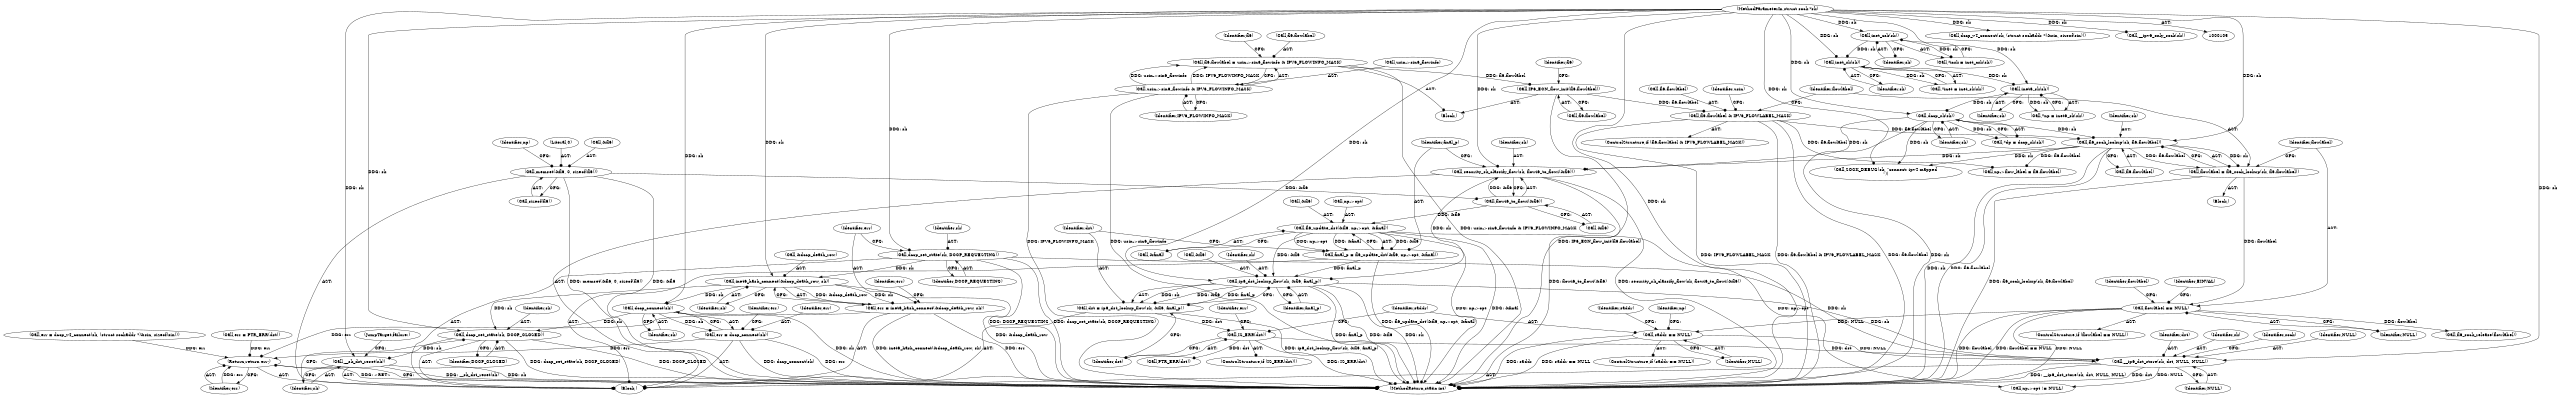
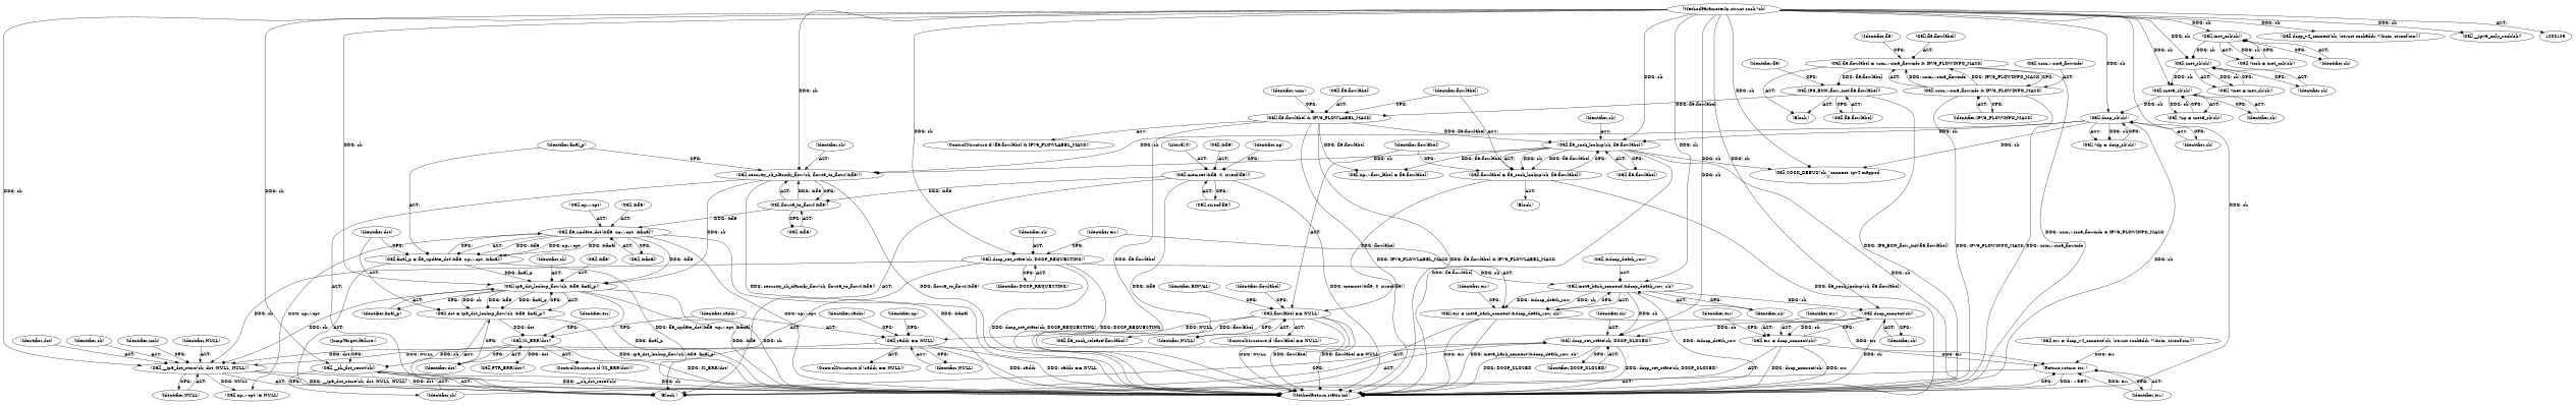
  digraph {
    edge [arrowhead=normal]
    n1 [label="(Call,inet6_hash_connect(&dccp_death_row, sk))"]
    n2 [label="(Call,err = inet6_hash_connect(&dccp_death_row, sk))"]
    n3 [label="(Call,dccp_connect(sk))"]
    n4 [label="(Call,dccp_set_state(sk, DCCP_CLOSED))"]
    n5 [label="(Identifier,sk)"]
    n6 [label="(MethodReturn,static int)"]
    n7 [label="(Block,)"]
    n8 [label="(Return,return err;)"]
    n9 [label="(Call,err = dccp_connect(sk))"]
    n10 [label="(Identifier,sk)"]
    n11 [label="(Call,__sk_dst_reset(sk))"]
    n12 [label="(Identifier,DCCP_CLOSED)"]
    n13 [label="(Call,dccp_set_state(sk, DCCP_REQUESTING))"]
    n14 [label="(Identifier,DCCP_REQUESTING)"]
    n15 [label="(Call,__ip6_dst_store(sk, dst, NULL, NULL))"]
    n16 [label="(Identifier,NULL)"]
    n17 [label="(Call,np->opt != NULL)"]
    n18 [label="(Call,ip6_dst_lookup_flow(sk, &fl6, final_p))"]
    n19 [label="(Call,dst = ip6_dst_lookup_flow(sk, &fl6, final_p))"]
    n20 [label="(Identifier,final_p)"]
    n21 [label="(Call,IS_ERR(dst))"]
    n22 [label="(Call,security_sk_classify_flow(sk, flowi6_to_flowi(&fl6)))"]
    n23 [label="(Call,flowi6_to_flowi(&fl6))"]
    n24 [label="(Call,fl6_update_dst(&fl6, np->opt, &final))"]
    n25 [label="(Call,&fl6)"]
    n26 [label="(Call,dccp_sk(sk))"]
    n27 [label="(Call,fl6_sock_lookup(sk, fl6.flowlabel))"]
    n28 [label="(Call,*dp = dccp_sk(sk))"]
    n29 [label="(Call,SOCK_DEBUG(sk, \"connect: ipv4 mapped\n\"))"]
    n30 [label="(Identifier,sk)"]
    n31 [label="(Call,flowlabel = fl6_sock_lookup(sk, fl6.flowlabel))"]
    n32 [label="(Call,fl6.flowlabel)"]
    n33 [label="(Call,np->flow_label = fl6.flowlabel)"]
    n34 [label="(Call,inet6_sk(sk))"]
    n35 [label="(Call,*np = inet6_sk(sk))"]
    n36 [label="(Identifier,sk)"]
    n37 [label="(Call,inet_sk(sk))"]
    n38 [label="(Call,*inet = inet_sk(sk))"]
    n39 [label="(Identifier,sk)"]
    n40 [label="(Call,inet_csk(sk))"]
    n41 [label="(Call,*icsk = inet_csk(sk))"]
    n42 [label="(Identifier,sk)"]
    n43 [label="(MethodParameterIn,struct sock *sk)"]
    n44 [label="(Call,dccp_v4_connect(sk, (struct sockaddr *)&sin, sizeof(sin)))"]
    n45 [label="(Call,__ipv6_only_sock(sk))"]
    1000105
    n47 [label="(Identifier,sk)"]
    n48 [label="(Call,flowlabel == NULL)"]
    n49 [label="(Block,)"]
    n50 [label="(Call,fl6.flowlabel & IPV6_FLOWLABEL_MASK)"]
    n51 [label="(ControlStructure,if (fl6.flowlabel & IPV6_FLOWLABEL_MASK))"]
    n52 [label="(Call,IP6_ECN_flow_init(fl6.flowlabel))"]
    n53 [label="(Call,fl6.flowlabel)"]
    n54 [label="(Block,)"]
    n55 [label="(Call,fl6.flowlabel = usin->sin6_flowinfo & IPV6_FLOWINFO_MASK)"]
    n56 [label="(Call,usin->sin6_flowinfo & IPV6_FLOWINFO_MASK)"]
    n57 [label="(Identifier,IPV6_FLOWINFO_MASK)"]
    n58 [label="(Call,final_p = fl6_update_dst(&fl6, np->opt, &final))"]
    n59 [label="(Call,&final)"]
    n60 [label="(Call,memset(&fl6, 0, sizeof(fl6)))"]
    n61 [label="(Call,sizeof(fl6))"]
    n62 [label="(ControlStructure,if (IS_ERR(dst)))"]
    n63 [label="(Identifier,dst)"]
    n64 [label="(Call,PTR_ERR(dst))"]
    n65 [label="(Call,saddr == NULL)"]
    n66 [label="(ControlStructure,if (saddr == NULL))"]
    n67 [label="(Identifier,NULL)"]
    n68 [label="(ControlStructure,if (flowlabel == NULL))"]
    n69 [label="(Identifier,NULL)"]
    n70 [label="(Call,fl6_sock_release(flowlabel))"]
    n71 [label="(Identifier,err)"]
    n72 [label="(Identifier,fl6)"]
-   n73 [label="(Call,err = PTR_ERR(dst))"]
    n74 [label="(Call,&fl6)"]
    n75 [label="(Call,&fl6)"]
    n76 [label="(Identifier,np)"]
    n77 [label="(Identifier,np)"]
    n78 [label="(Call,err = dccp_v4_connect(sk, (struct sockaddr *)&sin, sizeof(sin)))"]
    n79 [label="(JumpTarget,failure:)"]
    n80 [label="(Identifier,dst)"]
    n81 [label="(Identifier,err)"]
    n82 [label="(Call,np->opt)"]
    n83 [label="(Call,fl6.flowlabel)"]
    n84 [label="(Identifier,err)"]
    n85 [label="(Identifier,EINVAL)"]
    n86 [label="(Identifier,sk)"]
    n87 [label="(Identifier,err)"]
    n88 [label="(Identifier,flowlabel)"]
    n89 [label="(Identifier,saddr)"]
    n90 [label="(Identifier,sk)"]
    n91 [label="(Call,&dccp_death_row)"]
    n92 [label="(Call,fl6.flowlabel)"]
    n93 [label="(Identifier,sk)"]
    n94 [label="(Identifier,flowlabel)"]
    n95 [label="(Identifier,sk)"]
    n96 [label="(Identifier,saddr)"]
    n97 [label="(Call,usin->sin6_flowinfo)"]
    n98 [label="(Identifier,flowlabel)"]
    n99 [label="(Identifier,final_p)"]
    n100 [label="(Identifier,sk)"]
    n101 [label="(Identifier,err)"]
    n102 [label="(Identifier,usin)"]
    n103 [label="(Literal,0)"]
    n104 [label="(Identifier,err)"]
    n105 [label="(Identifier,sk)"]
    n106 [label="(Identifier,fl6)"]
-   n107 [label="(Identifier,sock)"]
+   n107 [label="(Identifier,icsk)"]
    n108 [label="(Call,&fl6)"]
    n109 [label="(Identifier,dst)"]
    n110 [label="(Identifier,NULL)"]
    n1 -> n2 [label="AST: "]
    n1 -> n2 [label="DDG: &dccp_death_row"]
    n1 -> n2 [arrowhead=dot label="DDG: sk"]
    n1 -> n3 [arrowhead=dot label="DDG: sk"]
    n1 -> n4 [label="DDG: sk"]
    n1 -> n5 [label="CFG: "]
    n1 -> n6 [label="DDG: &dccp_death_row"]
    n2 -> n1 [label="CFG: "]
    n2 -> n6 [arrowhead=dot label="DDG: err"]
    n2 -> n6 [arrowhead=dot label="DDG: inet6_hash_connect(&dccp_death_row, sk)"]
    n2 -> n7 [label="AST: "]
    n2 -> n8 [arrowhead=dot label="DDG: err"]
    n3 -> n4 [label="DDG: sk"]
    n3 -> n6 [arrowhead=dot label="DDG: sk"]
    n3 -> n9 [label="AST: "]
    n3 -> n9 [arrowhead=dot label="DDG: sk"]
    n3 -> n10 [arrowhead=dot label="CFG: "]
    n4 -> n6 [arrowhead=dot label="DDG: DCCP_CLOSED"]
    n4 -> n6 [arrowhead=dot label="DDG: dccp_set_state(sk, DCCP_CLOSED)"]
    n4 -> n7 [arrowhead=dot label="AST: "]
    n4 -> n11 [arrowhead=dot label="DDG: sk"]
    n4 -> n12 [arrowhead=dot label="CFG: "]
    n5 -> n1 [arrowhead=dot label="AST: "]
    n6 -> n8 [arrowhead=dot label="CFG: "]
    n8 -> n6 [arrowhead=dot label="DDG: <RET>"]
    n8 -> n7 [arrowhead=dot label="AST: "]
    n8 -> n71 [label="CFG: "]
    n9 -> n3 [label="CFG: "]
    n9 -> n6 [arrowhead=dot label="DDG: dccp_connect(sk)"]
    n9 -> n6 [label="DDG: err"]
    n9 -> n7 [arrowhead=dot label="AST: "]
    n9 -> n8 [label="DDG: err"]
    n10 -> n3 [label="AST: "]
    n11 -> n6 [label="DDG: __sk_dst_reset(sk)"]
    n11 -> n6 [label="DDG: sk"]
    n11 -> n7 [label="AST: "]
    n11 -> n47 [label="CFG: "]
    n12 -> n4 [arrowhead=dot label="AST: "]
    n13 -> n1 [label="DDG: sk"]
    n13 -> n6 [arrowhead=dot label="DDG: dccp_set_state(sk, DCCP_REQUESTING)"]
    n13 -> n6 [arrowhead=dot label="DDG: DCCP_REQUESTING"]
    n13 -> n7 [arrowhead=dot label="AST: "]
    n13 -> n14 [label="CFG: "]
    n13 -> n15 [label="DDG: sk"]
    n14 -> n13 [label="AST: "]
    n15 -> n6 [label="DDG: __ip6_dst_store(sk, dst, NULL, NULL)"]
    n15 -> n6 [label="DDG: dst"]
    n15 -> n7 [arrowhead=dot label="AST: "]
    n15 -> n16 [label="CFG: "]
    n15 -> n17 [label="DDG: NULL"]
    n16 -> n15 [label="AST: "]
    n18 -> n6 [arrowhead=dot label="DDG: sk"]
    n18 -> n6 [arrowhead=dot label="DDG: final_p"]
    n18 -> n6 [arrowhead=dot label="DDG: &fl6"]
    n18 -> n15 [arrowhead=dot label="DDG: sk"]
    n18 -> n19 [label="AST: "]
    n18 -> n19 [label="DDG: sk"]
    n18 -> n19 [arrowhead=dot label="DDG: &fl6"]
    n18 -> n19 [arrowhead=dot label="DDG: final_p"]
    n18 -> n20 [arrowhead=dot label="CFG: "]
    n19 -> n6 [label="DDG: ip6_dst_lookup_flow(sk, &fl6, final_p)"]
    n19 -> n7 [arrowhead=dot label="AST: "]
    n19 -> n18 [arrowhead=dot label="CFG: "]
    n19 -> n21 [arrowhead=dot label="DDG: dst"]
    n20 -> n18 [arrowhead=dot label="AST: "]
    n21 -> n6 [arrowhead=dot label="DDG: IS_ERR(dst)"]
    n21 -> n15 [label="DDG: dst"]
    n21 -> n62 [arrowhead=dot label="AST: "]
    n21 -> n63 [arrowhead=dot label="CFG: "]
    n21 -> n64 [arrowhead=dot label="DDG: dst"]
    n22 -> n6 [label="DDG: flowi6_to_flowi(&fl6)"]
    n22 -> n6 [arrowhead=dot label="DDG: security_sk_classify_flow(sk, flowi6_to_flowi(&fl6))"]
    n22 -> n7 [label="AST: "]
    n22 -> n18 [arrowhead=dot label="DDG: sk"]
    n22 -> n23 [label="CFG: "]
    n23 -> n22 [label="AST: "]
    n23 -> n22 [label="DDG: &fl6"]
    n23 -> n24 [label="DDG: &fl6"]
    n23 -> n25 [arrowhead=dot label="CFG: "]
    n24 -> n6 [label="DDG: &final"]
    n24 -> n6 [label="DDG: np->opt"]
    n24 -> n17 [label="DDG: np->opt"]
    n24 -> n18 [label="DDG: &fl6"]
    n24 -> n58 [arrowhead=dot label="AST: "]
    n24 -> n58 [arrowhead=dot label="DDG: &fl6"]
    n24 -> n58 [label="DDG: np->opt"]
    n24 -> n58 [label="DDG: &final"]
    n24 -> n59 [arrowhead=dot label="CFG: "]
    n25 -> n23 [label="AST: "]
    n26 -> n6 [label="DDG: sk"]
    n26 -> n22 [label="DDG: sk"]
    n26 -> n27 [arrowhead=dot label="DDG: sk"]
    n26 -> n28 [arrowhead=dot label="AST: "]
    n26 -> n28 [arrowhead=dot label="DDG: sk"]
    n26 -> n29 [label="DDG: sk"]
    n26 -> n30 [label="CFG: "]
    n27 -> n6 [label="DDG: fl6.flowlabel"]
    n27 -> n6 [label="DDG: sk"]
    n27 -> n22 [arrowhead=dot label="DDG: sk"]
    n27 -> n29 [label="DDG: sk"]
    n27 -> n31 [arrowhead=dot label="AST: "]
    n27 -> n31 [arrowhead=dot label="DDG: sk"]
    n27 -> n31 [label="DDG: fl6.flowlabel"]
    n27 -> n32 [arrowhead=dot label="CFG: "]
    n27 -> n33 [arrowhead=dot label="DDG: fl6.flowlabel"]
    n28 -> n26 [label="CFG: "]
    n30 -> n26 [arrowhead=dot label="AST: "]
    n31 -> n6 [arrowhead=dot label="DDG: fl6_sock_lookup(sk, fl6.flowlabel)"]
    n31 -> n27 [arrowhead=dot label="CFG: "]
    n31 -> n48 [label="DDG: flowlabel"]
    n31 -> n49 [label="AST: "]
    n32 -> n27 [label="AST: "]
    n34 -> n26 [arrowhead=dot label="DDG: sk"]
    n34 -> n35 [label="AST: "]
    n34 -> n35 [label="DDG: sk"]
    n34 -> n36 [label="CFG: "]
    n35 -> n34 [arrowhead=dot label="CFG: "]
    n36 -> n34 [label="AST: "]
    n37 -> n34 [arrowhead=dot label="DDG: sk"]
    n37 -> n38 [label="AST: "]
    n37 -> n38 [label="DDG: sk"]
    n37 -> n39 [label="CFG: "]
    n38 -> n37 [label="CFG: "]
    n39 -> n37 [arrowhead=dot label="AST: "]
    n40 -> n37 [arrowhead=dot label="DDG: sk"]
    n40 -> n41 [label="AST: "]
    n40 -> n41 [arrowhead=dot label="DDG: sk"]
    n40 -> n42 [arrowhead=dot label="CFG: "]
    n41 -> n40 [arrowhead=dot label="CFG: "]
    n42 -> n40 [arrowhead=dot label="AST: "]
    n43 -> n1 [label="DDG: sk"]
    n43 -> n3 [label="DDG: sk"]
    n43 -> n4 [label="DDG: sk"]
    n43 -> n6 [arrowhead=dot label="DDG: sk"]
    n43 -> n11 [label="DDG: sk"]
    n43 -> n13 [arrowhead=dot label="DDG: sk"]
    n43 -> n15 [label="DDG: sk"]
    n43 -> n18 [label="DDG: sk"]
    n43 -> n22 [arrowhead=dot label="DDG: sk"]
    n43 -> n26 [label="DDG: sk"]
    n43 -> n27 [label="DDG: sk"]
    n43 -> n29 [arrowhead=dot label="DDG: sk"]
    n43 -> n34 [label="DDG: sk"]
    n43 -> n37 [arrowhead=dot label="DDG: sk"]
    n43 -> n40 [label="DDG: sk"]
    n43 -> n44 [label="DDG: sk"]
    n43 -> n45 [arrowhead=dot label="DDG: sk"]
    n43 -> 1000105 [label="AST: "]
    n47 -> n4 [arrowhead=dot label="CFG: "]
    n47 -> n11 [label="AST: "]
    n48 -> n6 [arrowhead=dot label="DDG: NULL"]
    n48 -> n6 [arrowhead=dot label="DDG: flowlabel"]
    n48 -> n6 [arrowhead=dot label="DDG: flowlabel == NULL"]
    n48 -> n65 [label="DDG: NULL"]
    n48 -> n68 [label="AST: "]
    n48 -> n69 [arrowhead=dot label="CFG: "]
    n48 -> n70 [label="DDG: flowlabel"]
    n50 -> n6 [label="DDG: fl6.flowlabel"]
    n50 -> n6 [arrowhead=dot label="DDG: IPV6_FLOWLABEL_MASK"]
    n50 -> n6 [label="DDG: fl6.flowlabel & IPV6_FLOWLABEL_MASK"]
    n50 -> n27 [arrowhead=dot label="DDG: fl6.flowlabel"]
    n50 -> n33 [arrowhead=dot label="DDG: fl6.flowlabel"]
    n50 -> n51 [label="AST: "]
    n52 -> n6 [label="DDG: IP6_ECN_flow_init(fl6.flowlabel)"]
    n52 -> n50 [arrowhead=dot label="DDG: fl6.flowlabel"]
    n52 -> n53 [label="CFG: "]
    n52 -> n54 [label="AST: "]
    n53 -> n52 [label="AST: "]
    n55 -> n6 [label="DDG: usin->sin6_flowinfo & IPV6_FLOWINFO_MASK"]
    n55 -> n52 [arrowhead=dot label="DDG: fl6.flowlabel"]
    n55 -> n54 [arrowhead=dot label="AST: "]
    n55 -> n56 [label="CFG: "]
    n56 -> n6 [arrowhead=dot label="DDG: IPV6_FLOWINFO_MASK"]
    n56 -> n6 [label="DDG: usin->sin6_flowinfo"]
    n56 -> n55 [label="AST: "]
    n56 -> n55 [label="DDG: usin->sin6_flowinfo"]
    n56 -> n55 [label="DDG: IPV6_FLOWINFO_MASK"]
    n56 -> n57 [label="CFG: "]
    n57 -> n56 [arrowhead=dot label="AST: "]
    n58 -> n6 [arrowhead=dot label="DDG: fl6_update_dst(&fl6, np->opt, &final)"]
    n58 -> n7 [arrowhead=dot label="AST: "]
    n58 -> n18 [label="DDG: final_p"]
    n58 -> n24 [label="CFG: "]
    n59 -> n24 [arrowhead=dot label="AST: "]
    n60 -> n6 [arrowhead=dot label="DDG: &fl6"]
    n60 -> n6 [arrowhead=dot label="DDG: memset(&fl6, 0, sizeof(fl6))"]
    n60 -> n7 [label="AST: "]
    n60 -> n23 [arrowhead=dot label="DDG: &fl6"]
    n60 -> n61 [label="CFG: "]
    n61 -> n60 [label="AST: "]
    n63 -> n19 [label="CFG: "]
    n63 -> n21 [arrowhead=dot label="AST: "]
    n65 -> n6 [arrowhead=dot label="DDG: saddr"]
    n65 -> n6 [label="DDG: saddr == NULL"]
    n65 -> n15 [label="DDG: NULL"]
    n65 -> n66 [arrowhead=dot label="AST: "]
    n65 -> n67 [arrowhead=dot label="CFG: "]
    n67 -> n65 [label="AST: "]
    n69 -> n48 [arrowhead=dot label="AST: "]
    n71 -> n8 [arrowhead=dot label="AST: "]
    n71 -> n8 [label="DDG: err"]
    n72 -> n55 [label="CFG: "]
-   n73 -> n8 [arrowhead=dot label="DDG: err"]
    n74 -> n24 [label="AST: "]
    n75 -> n18 [arrowhead=dot label="AST: "]
    n76 -> n65 [arrowhead=dot label="CFG: "]
    n77 -> n60 [arrowhead=dot label="CFG: "]
    n78 -> n8 [label="DDG: err"]
    n79 -> n11 [label="CFG: "]
    n80 -> n15 [arrowhead=dot label="AST: "]
    n81 -> n9 [arrowhead=dot label="CFG: "]
    n82 -> n24 [label="AST: "]
    n83 -> n55 [arrowhead=dot label="AST: "]
    n84 -> n9 [arrowhead=dot label="AST: "]
    n85 -> n48 [arrowhead=dot label="CFG: "]
    n86 -> n4 [label="AST: "]
    n87 -> n21 [label="CFG: "]
    n88 -> n31 [label="AST: "]
    n88 -> n50 [label="CFG: "]
    n89 -> n65 [label="CFG: "]
    n90 -> n18 [arrowhead=dot label="AST: "]
    n91 -> n1 [arrowhead=dot label="AST: "]
    n92 -> n50 [arrowhead=dot label="AST: "]
    n93 -> n15 [label="AST: "]
    n94 -> n31 [label="CFG: "]
    n94 -> n48 [label="AST: "]
    n95 -> n22 [label="AST: "]
    n96 -> n21 [arrowhead=dot label="CFG: "]
    n96 -> n65 [arrowhead=dot label="AST: "]
    n97 -> n56 [label="AST: "]
    n98 -> n48 [label="CFG: "]
    n99 -> n22 [label="CFG: "]
    n99 -> n58 [arrowhead=dot label="AST: "]
    n100 -> n27 [label="AST: "]
    n101 -> n2 [label="CFG: "]
    n102 -> n50 [arrowhead=dot label="CFG: "]
    n103 -> n60 [arrowhead=dot label="AST: "]
    n104 -> n2 [arrowhead=dot label="AST: "]
    n104 -> n13 [label="CFG: "]
    n105 -> n13 [arrowhead=dot label="AST: "]
    n106 -> n52 [label="CFG: "]
    n107 -> n15 [arrowhead=dot label="CFG: "]
    n108 -> n60 [arrowhead=dot label="AST: "]
    n109 -> n19 [arrowhead=dot label="AST: "]
    n109 -> n58 [arrowhead=dot label="CFG: "]
    n110 -> n15 [label="AST: "]
  }
